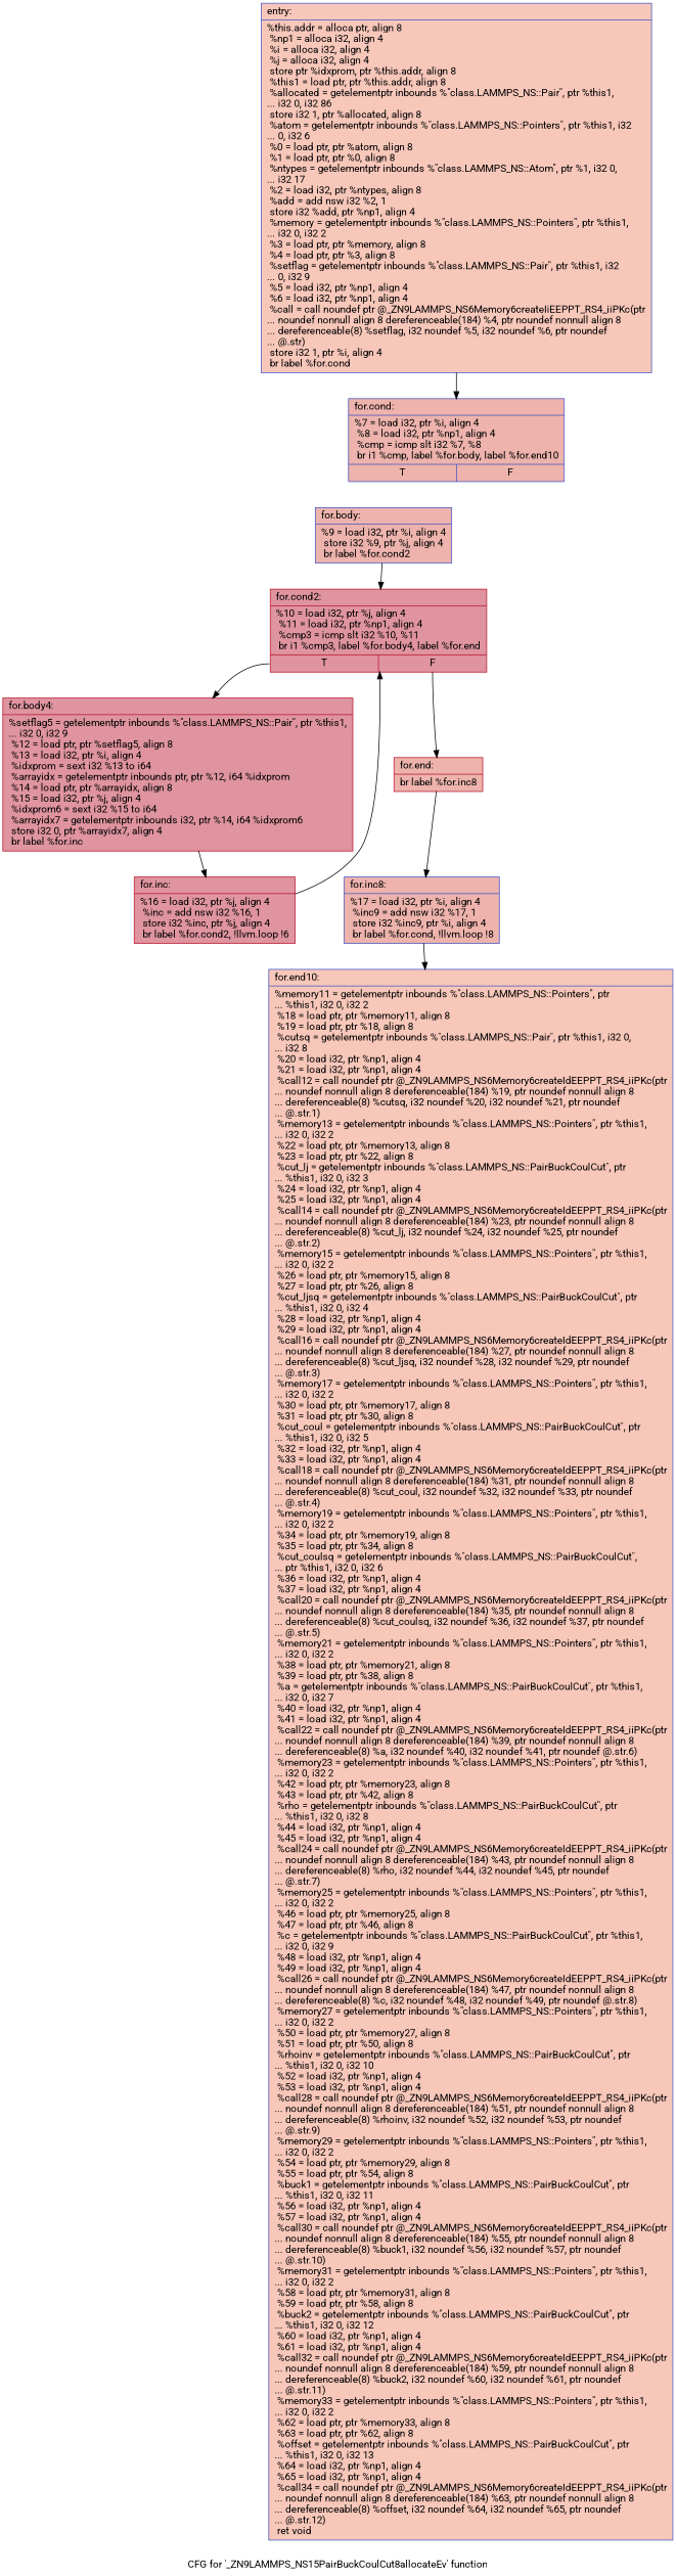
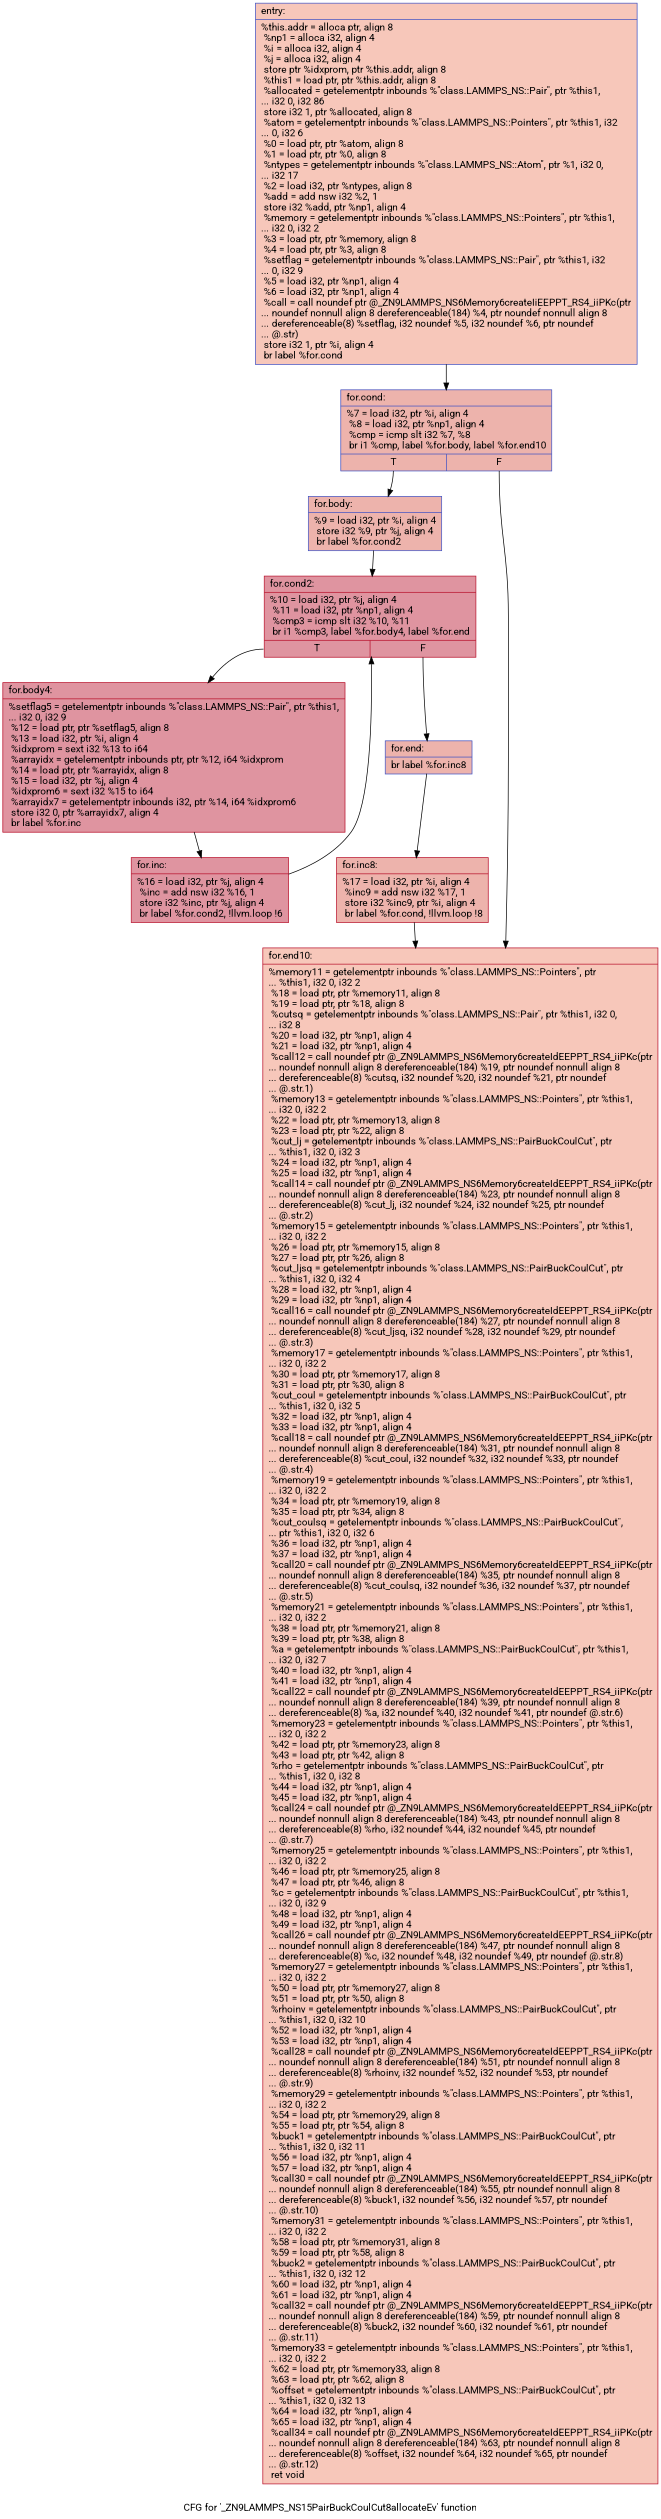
  digraph {
    fontname=Roboto
    label="CFG for '_ZN9LAMMPS_NS15PairBuckCoulCut8allocateEv' function"
    node [color="#3d50c3ff" fillcolor="#d6524470" fontname=Roboto shape=record style=filled]
    edge [fontname=Roboto]
    n1 [fillcolor="#ec7f6370" label="{entry:\l|  %this.addr = alloca ptr, align 8\l  %np1 = alloca i32, align 4\l  %i = alloca i32, align 4\l  %j = alloca i32, align 4\l  store ptr %idxprom, ptr %this.addr, align 8\l  %this1 = load ptr, ptr %this.addr, align 8\l  %allocated = getelementptr inbounds %\"class.LAMMPS_NS::Pair\", ptr %this1,\l... i32 0, i32 86\l  store i32 1, ptr %allocated, align 8\l  %atom = getelementptr inbounds %\"class.LAMMPS_NS::Pointers\", ptr %this1, i32\l... 0, i32 6\l  %0 = load ptr, ptr %atom, align 8\l  %1 = load ptr, ptr %0, align 8\l  %ntypes = getelementptr inbounds %\"class.LAMMPS_NS::Atom\", ptr %1, i32 0,\l... i32 17\l  %2 = load i32, ptr %ntypes, align 8\l  %add = add nsw i32 %2, 1\l  store i32 %add, ptr %np1, align 4\l  %memory = getelementptr inbounds %\"class.LAMMPS_NS::Pointers\", ptr %this1,\l... i32 0, i32 2\l  %3 = load ptr, ptr %memory, align 8\l  %4 = load ptr, ptr %3, align 8\l  %setflag = getelementptr inbounds %\"class.LAMMPS_NS::Pair\", ptr %this1, i32\l... 0, i32 9\l  %5 = load i32, ptr %np1, align 4\l  %6 = load i32, ptr %np1, align 4\l  %call = call noundef ptr @_ZN9LAMMPS_NS6Memory6createIiEEPPT_RS4_iiPKc(ptr\l... noundef nonnull align 8 dereferenceable(184) %4, ptr noundef nonnull align 8\l... dereferenceable(8) %setflag, i32 noundef %5, i32 noundef %6, ptr noundef\l... @.str)\l  store i32 1, ptr %i, align 4\l  br label %for.cond\l}"]
    n2 [label="{for.cond:\l|  %7 = load i32, ptr %i, align 4\l  %8 = load i32, ptr %np1, align 4\l  %cmp = icmp slt i32 %7, %8\l  br i1 %cmp, label %for.body, label %for.end10\l|{<s0>T|<s1>F}}"]
    n3 [label="{for.body:\l|  %9 = load i32, ptr %i, align 4\l  store i32 %9, ptr %j, align 4\l  br label %for.cond2\l}"]
-   n4 [fillcolor="#ec7f6370" label="{for.end10:\l|  %memory11 = getelementptr inbounds %\"class.LAMMPS_NS::Pointers\", ptr\l... %this1, i32 0, i32 2\l  %18 = load ptr, ptr %memory11, align 8\l  %19 = load ptr, ptr %18, align 8\l  %cutsq = getelementptr inbounds %\"class.LAMMPS_NS::Pair\", ptr %this1, i32 0,\l... i32 8\l  %20 = load i32, ptr %np1, align 4\l  %21 = load i32, ptr %np1, align 4\l  %call12 = call noundef ptr @_ZN9LAMMPS_NS6Memory6createIdEEPPT_RS4_iiPKc(ptr\l... noundef nonnull align 8 dereferenceable(184) %19, ptr noundef nonnull align 8\l... dereferenceable(8) %cutsq, i32 noundef %20, i32 noundef %21, ptr noundef\l... @.str.1)\l  %memory13 = getelementptr inbounds %\"class.LAMMPS_NS::Pointers\", ptr %this1,\l... i32 0, i32 2\l  %22 = load ptr, ptr %memory13, align 8\l  %23 = load ptr, ptr %22, align 8\l  %cut_lj = getelementptr inbounds %\"class.LAMMPS_NS::PairBuckCoulCut\", ptr\l... %this1, i32 0, i32 3\l  %24 = load i32, ptr %np1, align 4\l  %25 = load i32, ptr %np1, align 4\l  %call14 = call noundef ptr @_ZN9LAMMPS_NS6Memory6createIdEEPPT_RS4_iiPKc(ptr\l... noundef nonnull align 8 dereferenceable(184) %23, ptr noundef nonnull align 8\l... dereferenceable(8) %cut_lj, i32 noundef %24, i32 noundef %25, ptr noundef\l... @.str.2)\l  %memory15 = getelementptr inbounds %\"class.LAMMPS_NS::Pointers\", ptr %this1,\l... i32 0, i32 2\l  %26 = load ptr, ptr %memory15, align 8\l  %27 = load ptr, ptr %26, align 8\l  %cut_ljsq = getelementptr inbounds %\"class.LAMMPS_NS::PairBuckCoulCut\", ptr\l... %this1, i32 0, i32 4\l  %28 = load i32, ptr %np1, align 4\l  %29 = load i32, ptr %np1, align 4\l  %call16 = call noundef ptr @_ZN9LAMMPS_NS6Memory6createIdEEPPT_RS4_iiPKc(ptr\l... noundef nonnull align 8 dereferenceable(184) %27, ptr noundef nonnull align 8\l... dereferenceable(8) %cut_ljsq, i32 noundef %28, i32 noundef %29, ptr noundef\l... @.str.3)\l  %memory17 = getelementptr inbounds %\"class.LAMMPS_NS::Pointers\", ptr %this1,\l... i32 0, i32 2\l  %30 = load ptr, ptr %memory17, align 8\l  %31 = load ptr, ptr %30, align 8\l  %cut_coul = getelementptr inbounds %\"class.LAMMPS_NS::PairBuckCoulCut\", ptr\l... %this1, i32 0, i32 5\l  %32 = load i32, ptr %np1, align 4\l  %33 = load i32, ptr %np1, align 4\l  %call18 = call noundef ptr @_ZN9LAMMPS_NS6Memory6createIdEEPPT_RS4_iiPKc(ptr\l... noundef nonnull align 8 dereferenceable(184) %31, ptr noundef nonnull align 8\l... dereferenceable(8) %cut_coul, i32 noundef %32, i32 noundef %33, ptr noundef\l... @.str.4)\l  %memory19 = getelementptr inbounds %\"class.LAMMPS_NS::Pointers\", ptr %this1,\l... i32 0, i32 2\l  %34 = load ptr, ptr %memory19, align 8\l  %35 = load ptr, ptr %34, align 8\l  %cut_coulsq = getelementptr inbounds %\"class.LAMMPS_NS::PairBuckCoulCut\",\l... ptr %this1, i32 0, i32 6\l  %36 = load i32, ptr %np1, align 4\l  %37 = load i32, ptr %np1, align 4\l  %call20 = call noundef ptr @_ZN9LAMMPS_NS6Memory6createIdEEPPT_RS4_iiPKc(ptr\l... noundef nonnull align 8 dereferenceable(184) %35, ptr noundef nonnull align 8\l... dereferenceable(8) %cut_coulsq, i32 noundef %36, i32 noundef %37, ptr noundef\l... @.str.5)\l  %memory21 = getelementptr inbounds %\"class.LAMMPS_NS::Pointers\", ptr %this1,\l... i32 0, i32 2\l  %38 = load ptr, ptr %memory21, align 8\l  %39 = load ptr, ptr %38, align 8\l  %a = getelementptr inbounds %\"class.LAMMPS_NS::PairBuckCoulCut\", ptr %this1,\l... i32 0, i32 7\l  %40 = load i32, ptr %np1, align 4\l  %41 = load i32, ptr %np1, align 4\l  %call22 = call noundef ptr @_ZN9LAMMPS_NS6Memory6createIdEEPPT_RS4_iiPKc(ptr\l... noundef nonnull align 8 dereferenceable(184) %39, ptr noundef nonnull align 8\l... dereferenceable(8) %a, i32 noundef %40, i32 noundef %41, ptr noundef @.str.6)\l  %memory23 = getelementptr inbounds %\"class.LAMMPS_NS::Pointers\", ptr %this1,\l... i32 0, i32 2\l  %42 = load ptr, ptr %memory23, align 8\l  %43 = load ptr, ptr %42, align 8\l  %rho = getelementptr inbounds %\"class.LAMMPS_NS::PairBuckCoulCut\", ptr\l... %this1, i32 0, i32 8\l  %44 = load i32, ptr %np1, align 4\l  %45 = load i32, ptr %np1, align 4\l  %call24 = call noundef ptr @_ZN9LAMMPS_NS6Memory6createIdEEPPT_RS4_iiPKc(ptr\l... noundef nonnull align 8 dereferenceable(184) %43, ptr noundef nonnull align 8\l... dereferenceable(8) %rho, i32 noundef %44, i32 noundef %45, ptr noundef\l... @.str.7)\l  %memory25 = getelementptr inbounds %\"class.LAMMPS_NS::Pointers\", ptr %this1,\l... i32 0, i32 2\l  %46 = load ptr, ptr %memory25, align 8\l  %47 = load ptr, ptr %46, align 8\l  %c = getelementptr inbounds %\"class.LAMMPS_NS::PairBuckCoulCut\", ptr %this1,\l... i32 0, i32 9\l  %48 = load i32, ptr %np1, align 4\l  %49 = load i32, ptr %np1, align 4\l  %call26 = call noundef ptr @_ZN9LAMMPS_NS6Memory6createIdEEPPT_RS4_iiPKc(ptr\l... noundef nonnull align 8 dereferenceable(184) %47, ptr noundef nonnull align 8\l... dereferenceable(8) %c, i32 noundef %48, i32 noundef %49, ptr noundef @.str.8)\l  %memory27 = getelementptr inbounds %\"class.LAMMPS_NS::Pointers\", ptr %this1,\l... i32 0, i32 2\l  %50 = load ptr, ptr %memory27, align 8\l  %51 = load ptr, ptr %50, align 8\l  %rhoinv = getelementptr inbounds %\"class.LAMMPS_NS::PairBuckCoulCut\", ptr\l... %this1, i32 0, i32 10\l  %52 = load i32, ptr %np1, align 4\l  %53 = load i32, ptr %np1, align 4\l  %call28 = call noundef ptr @_ZN9LAMMPS_NS6Memory6createIdEEPPT_RS4_iiPKc(ptr\l... noundef nonnull align 8 dereferenceable(184) %51, ptr noundef nonnull align 8\l... dereferenceable(8) %rhoinv, i32 noundef %52, i32 noundef %53, ptr noundef\l... @.str.9)\l  %memory29 = getelementptr inbounds %\"class.LAMMPS_NS::Pointers\", ptr %this1,\l... i32 0, i32 2\l  %54 = load ptr, ptr %memory29, align 8\l  %55 = load ptr, ptr %54, align 8\l  %buck1 = getelementptr inbounds %\"class.LAMMPS_NS::PairBuckCoulCut\", ptr\l... %this1, i32 0, i32 11\l  %56 = load i32, ptr %np1, align 4\l  %57 = load i32, ptr %np1, align 4\l  %call30 = call noundef ptr @_ZN9LAMMPS_NS6Memory6createIdEEPPT_RS4_iiPKc(ptr\l... noundef nonnull align 8 dereferenceable(184) %55, ptr noundef nonnull align 8\l... dereferenceable(8) %buck1, i32 noundef %56, i32 noundef %57, ptr noundef\l... @.str.10)\l  %memory31 = getelementptr inbounds %\"class.LAMMPS_NS::Pointers\", ptr %this1,\l... i32 0, i32 2\l  %58 = load ptr, ptr %memory31, align 8\l  %59 = load ptr, ptr %58, align 8\l  %buck2 = getelementptr inbounds %\"class.LAMMPS_NS::PairBuckCoulCut\", ptr\l... %this1, i32 0, i32 12\l  %60 = load i32, ptr %np1, align 4\l  %61 = load i32, ptr %np1, align 4\l  %call32 = call noundef ptr @_ZN9LAMMPS_NS6Memory6createIdEEPPT_RS4_iiPKc(ptr\l... noundef nonnull align 8 dereferenceable(184) %59, ptr noundef nonnull align 8\l... dereferenceable(8) %buck2, i32 noundef %60, i32 noundef %61, ptr noundef\l... @.str.11)\l  %memory33 = getelementptr inbounds %\"class.LAMMPS_NS::Pointers\", ptr %this1,\l... i32 0, i32 2\l  %62 = load ptr, ptr %memory33, align 8\l  %63 = load ptr, ptr %62, align 8\l  %offset = getelementptr inbounds %\"class.LAMMPS_NS::PairBuckCoulCut\", ptr\l... %this1, i32 0, i32 13\l  %64 = load i32, ptr %np1, align 4\l  %65 = load i32, ptr %np1, align 4\l  %call34 = call noundef ptr @_ZN9LAMMPS_NS6Memory6createIdEEPPT_RS4_iiPKc(ptr\l... noundef nonnull align 8 dereferenceable(184) %63, ptr noundef nonnull align 8\l... dereferenceable(8) %offset, i32 noundef %64, i32 noundef %65, ptr noundef\l... @.str.12)\l  ret void\l}"]
+   n4 [color="#b70d28ff" fillcolor="#ec7f6370" label="{for.end10:\l|  %memory11 = getelementptr inbounds %\"class.LAMMPS_NS::Pointers\", ptr\l... %this1, i32 0, i32 2\l  %18 = load ptr, ptr %memory11, align 8\l  %19 = load ptr, ptr %18, align 8\l  %cutsq = getelementptr inbounds %\"class.LAMMPS_NS::Pair\", ptr %this1, i32 0,\l... i32 8\l  %20 = load i32, ptr %np1, align 4\l  %21 = load i32, ptr %np1, align 4\l  %call12 = call noundef ptr @_ZN9LAMMPS_NS6Memory6createIdEEPPT_RS4_iiPKc(ptr\l... noundef nonnull align 8 dereferenceable(184) %19, ptr noundef nonnull align 8\l... dereferenceable(8) %cutsq, i32 noundef %20, i32 noundef %21, ptr noundef\l... @.str.1)\l  %memory13 = getelementptr inbounds %\"class.LAMMPS_NS::Pointers\", ptr %this1,\l... i32 0, i32 2\l  %22 = load ptr, ptr %memory13, align 8\l  %23 = load ptr, ptr %22, align 8\l  %cut_lj = getelementptr inbounds %\"class.LAMMPS_NS::PairBuckCoulCut\", ptr\l... %this1, i32 0, i32 3\l  %24 = load i32, ptr %np1, align 4\l  %25 = load i32, ptr %np1, align 4\l  %call14 = call noundef ptr @_ZN9LAMMPS_NS6Memory6createIdEEPPT_RS4_iiPKc(ptr\l... noundef nonnull align 8 dereferenceable(184) %23, ptr noundef nonnull align 8\l... dereferenceable(8) %cut_lj, i32 noundef %24, i32 noundef %25, ptr noundef\l... @.str.2)\l  %memory15 = getelementptr inbounds %\"class.LAMMPS_NS::Pointers\", ptr %this1,\l... i32 0, i32 2\l  %26 = load ptr, ptr %memory15, align 8\l  %27 = load ptr, ptr %26, align 8\l  %cut_ljsq = getelementptr inbounds %\"class.LAMMPS_NS::PairBuckCoulCut\", ptr\l... %this1, i32 0, i32 4\l  %28 = load i32, ptr %np1, align 4\l  %29 = load i32, ptr %np1, align 4\l  %call16 = call noundef ptr @_ZN9LAMMPS_NS6Memory6createIdEEPPT_RS4_iiPKc(ptr\l... noundef nonnull align 8 dereferenceable(184) %27, ptr noundef nonnull align 8\l... dereferenceable(8) %cut_ljsq, i32 noundef %28, i32 noundef %29, ptr noundef\l... @.str.3)\l  %memory17 = getelementptr inbounds %\"class.LAMMPS_NS::Pointers\", ptr %this1,\l... i32 0, i32 2\l  %30 = load ptr, ptr %memory17, align 8\l  %31 = load ptr, ptr %30, align 8\l  %cut_coul = getelementptr inbounds %\"class.LAMMPS_NS::PairBuckCoulCut\", ptr\l... %this1, i32 0, i32 5\l  %32 = load i32, ptr %np1, align 4\l  %33 = load i32, ptr %np1, align 4\l  %call18 = call noundef ptr @_ZN9LAMMPS_NS6Memory6createIdEEPPT_RS4_iiPKc(ptr\l... noundef nonnull align 8 dereferenceable(184) %31, ptr noundef nonnull align 8\l... dereferenceable(8) %cut_coul, i32 noundef %32, i32 noundef %33, ptr noundef\l... @.str.4)\l  %memory19 = getelementptr inbounds %\"class.LAMMPS_NS::Pointers\", ptr %this1,\l... i32 0, i32 2\l  %34 = load ptr, ptr %memory19, align 8\l  %35 = load ptr, ptr %34, align 8\l  %cut_coulsq = getelementptr inbounds %\"class.LAMMPS_NS::PairBuckCoulCut\",\l... ptr %this1, i32 0, i32 6\l  %36 = load i32, ptr %np1, align 4\l  %37 = load i32, ptr %np1, align 4\l  %call20 = call noundef ptr @_ZN9LAMMPS_NS6Memory6createIdEEPPT_RS4_iiPKc(ptr\l... noundef nonnull align 8 dereferenceable(184) %35, ptr noundef nonnull align 8\l... dereferenceable(8) %cut_coulsq, i32 noundef %36, i32 noundef %37, ptr noundef\l... @.str.5)\l  %memory21 = getelementptr inbounds %\"class.LAMMPS_NS::Pointers\", ptr %this1,\l... i32 0, i32 2\l  %38 = load ptr, ptr %memory21, align 8\l  %39 = load ptr, ptr %38, align 8\l  %a = getelementptr inbounds %\"class.LAMMPS_NS::PairBuckCoulCut\", ptr %this1,\l... i32 0, i32 7\l  %40 = load i32, ptr %np1, align 4\l  %41 = load i32, ptr %np1, align 4\l  %call22 = call noundef ptr @_ZN9LAMMPS_NS6Memory6createIdEEPPT_RS4_iiPKc(ptr\l... noundef nonnull align 8 dereferenceable(184) %39, ptr noundef nonnull align 8\l... dereferenceable(8) %a, i32 noundef %40, i32 noundef %41, ptr noundef @.str.6)\l  %memory23 = getelementptr inbounds %\"class.LAMMPS_NS::Pointers\", ptr %this1,\l... i32 0, i32 2\l  %42 = load ptr, ptr %memory23, align 8\l  %43 = load ptr, ptr %42, align 8\l  %rho = getelementptr inbounds %\"class.LAMMPS_NS::PairBuckCoulCut\", ptr\l... %this1, i32 0, i32 8\l  %44 = load i32, ptr %np1, align 4\l  %45 = load i32, ptr %np1, align 4\l  %call24 = call noundef ptr @_ZN9LAMMPS_NS6Memory6createIdEEPPT_RS4_iiPKc(ptr\l... noundef nonnull align 8 dereferenceable(184) %43, ptr noundef nonnull align 8\l... dereferenceable(8) %rho, i32 noundef %44, i32 noundef %45, ptr noundef\l... @.str.7)\l  %memory25 = getelementptr inbounds %\"class.LAMMPS_NS::Pointers\", ptr %this1,\l... i32 0, i32 2\l  %46 = load ptr, ptr %memory25, align 8\l  %47 = load ptr, ptr %46, align 8\l  %c = getelementptr inbounds %\"class.LAMMPS_NS::PairBuckCoulCut\", ptr %this1,\l... i32 0, i32 9\l  %48 = load i32, ptr %np1, align 4\l  %49 = load i32, ptr %np1, align 4\l  %call26 = call noundef ptr @_ZN9LAMMPS_NS6Memory6createIdEEPPT_RS4_iiPKc(ptr\l... noundef nonnull align 8 dereferenceable(184) %47, ptr noundef nonnull align 8\l... dereferenceable(8) %c, i32 noundef %48, i32 noundef %49, ptr noundef @.str.8)\l  %memory27 = getelementptr inbounds %\"class.LAMMPS_NS::Pointers\", ptr %this1,\l... i32 0, i32 2\l  %50 = load ptr, ptr %memory27, align 8\l  %51 = load ptr, ptr %50, align 8\l  %rhoinv = getelementptr inbounds %\"class.LAMMPS_NS::PairBuckCoulCut\", ptr\l... %this1, i32 0, i32 10\l  %52 = load i32, ptr %np1, align 4\l  %53 = load i32, ptr %np1, align 4\l  %call28 = call noundef ptr @_ZN9LAMMPS_NS6Memory6createIdEEPPT_RS4_iiPKc(ptr\l... noundef nonnull align 8 dereferenceable(184) %51, ptr noundef nonnull align 8\l... dereferenceable(8) %rhoinv, i32 noundef %52, i32 noundef %53, ptr noundef\l... @.str.9)\l  %memory29 = getelementptr inbounds %\"class.LAMMPS_NS::Pointers\", ptr %this1,\l... i32 0, i32 2\l  %54 = load ptr, ptr %memory29, align 8\l  %55 = load ptr, ptr %54, align 8\l  %buck1 = getelementptr inbounds %\"class.LAMMPS_NS::PairBuckCoulCut\", ptr\l... %this1, i32 0, i32 11\l  %56 = load i32, ptr %np1, align 4\l  %57 = load i32, ptr %np1, align 4\l  %call30 = call noundef ptr @_ZN9LAMMPS_NS6Memory6createIdEEPPT_RS4_iiPKc(ptr\l... noundef nonnull align 8 dereferenceable(184) %55, ptr noundef nonnull align 8\l... dereferenceable(8) %buck1, i32 noundef %56, i32 noundef %57, ptr noundef\l... @.str.10)\l  %memory31 = getelementptr inbounds %\"class.LAMMPS_NS::Pointers\", ptr %this1,\l... i32 0, i32 2\l  %58 = load ptr, ptr %memory31, align 8\l  %59 = load ptr, ptr %58, align 8\l  %buck2 = getelementptr inbounds %\"class.LAMMPS_NS::PairBuckCoulCut\", ptr\l... %this1, i32 0, i32 12\l  %60 = load i32, ptr %np1, align 4\l  %61 = load i32, ptr %np1, align 4\l  %call32 = call noundef ptr @_ZN9LAMMPS_NS6Memory6createIdEEPPT_RS4_iiPKc(ptr\l... noundef nonnull align 8 dereferenceable(184) %59, ptr noundef nonnull align 8\l... dereferenceable(8) %buck2, i32 noundef %60, i32 noundef %61, ptr noundef\l... @.str.11)\l  %memory33 = getelementptr inbounds %\"class.LAMMPS_NS::Pointers\", ptr %this1,\l... i32 0, i32 2\l  %62 = load ptr, ptr %memory33, align 8\l  %63 = load ptr, ptr %62, align 8\l  %offset = getelementptr inbounds %\"class.LAMMPS_NS::PairBuckCoulCut\", ptr\l... %this1, i32 0, i32 13\l  %64 = load i32, ptr %np1, align 4\l  %65 = load i32, ptr %np1, align 4\l  %call34 = call noundef ptr @_ZN9LAMMPS_NS6Memory6createIdEEPPT_RS4_iiPKc(ptr\l... noundef nonnull align 8 dereferenceable(184) %63, ptr noundef nonnull align 8\l... dereferenceable(8) %offset, i32 noundef %64, i32 noundef %65, ptr noundef\l... @.str.12)\l  ret void\l}"]
    n5 [color="#b70d28ff" fillcolor="#b70d2870" label="{for.cond2:\l|  %10 = load i32, ptr %j, align 4\l  %11 = load i32, ptr %np1, align 4\l  %cmp3 = icmp slt i32 %10, %11\l  br i1 %cmp3, label %for.body4, label %for.end\l|{<s0>T|<s1>F}}"]
    n6 [color="#b70d28ff" fillcolor="#b70d2870" label="{for.body4:\l|  %setflag5 = getelementptr inbounds %\"class.LAMMPS_NS::Pair\", ptr %this1,\l... i32 0, i32 9\l  %12 = load ptr, ptr %setflag5, align 8\l  %13 = load i32, ptr %i, align 4\l  %idxprom = sext i32 %13 to i64\l  %arrayidx = getelementptr inbounds ptr, ptr %12, i64 %idxprom\l  %14 = load ptr, ptr %arrayidx, align 8\l  %15 = load i32, ptr %j, align 4\l  %idxprom6 = sext i32 %15 to i64\l  %arrayidx7 = getelementptr inbounds i32, ptr %14, i64 %idxprom6\l  store i32 0, ptr %arrayidx7, align 4\l  br label %for.inc\l}"]
-   n7 [color="#b70d28ff" label="{for.end:\l|  br label %for.inc8\l}"]
+   n7 [label="{for.end:\l|  br label %for.inc8\l}"]
    n8 [color="#b70d28ff" fillcolor="#b70d2870" label="{for.inc:\l|  %16 = load i32, ptr %j, align 4\l  %inc = add nsw i32 %16, 1\l  store i32 %inc, ptr %j, align 4\l  br label %for.cond2, !llvm.loop !6\l}"]
-   n9 [label="{for.inc8:\l|  %17 = load i32, ptr %i, align 4\l  %inc9 = add nsw i32 %17, 1\l  store i32 %inc9, ptr %i, align 4\l  br label %for.cond, !llvm.loop !8\l}"]
+   n9 [color="#b70d28ff" label="{for.inc8:\l|  %17 = load i32, ptr %i, align 4\l  %inc9 = add nsw i32 %17, 1\l  store i32 %inc9, ptr %i, align 4\l  br label %for.cond, !llvm.loop !8\l}"]
    n1 -> n2
+   n2 -> n3 [tailport=s0]
+   n2 -> n4 [tailport=s1]
    n3 -> n5
    n5 -> n6 [tailport=s0]
    n5 -> n7 [tailport=s1]
    n6 -> n8
    n7 -> n9
    n8 -> n5
    n9 -> n4
  }
